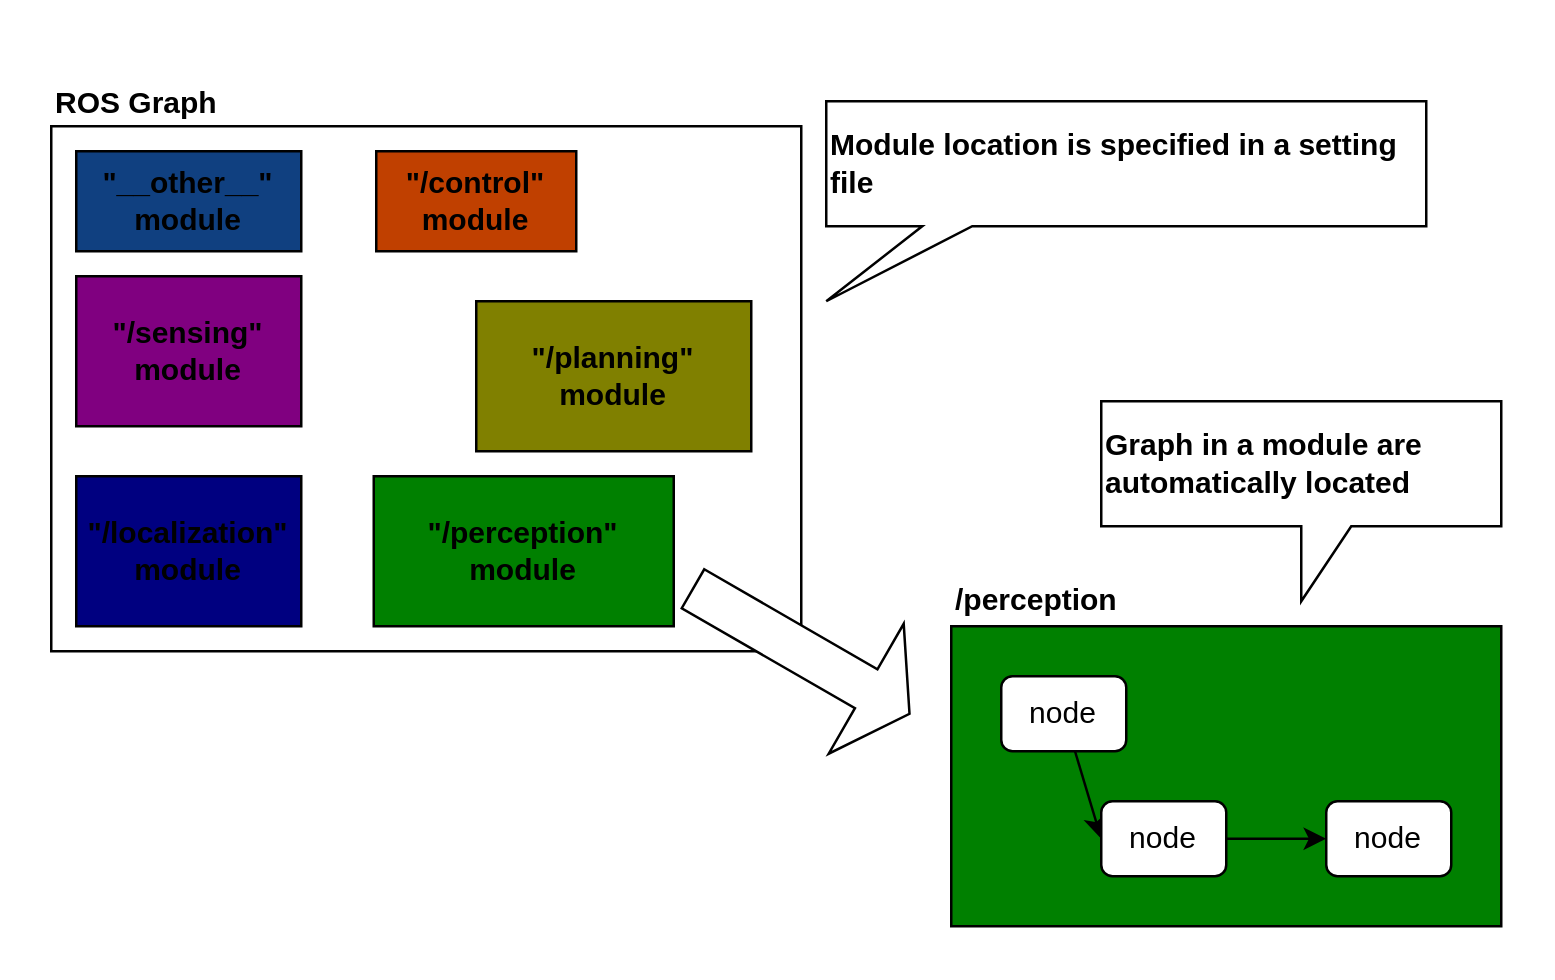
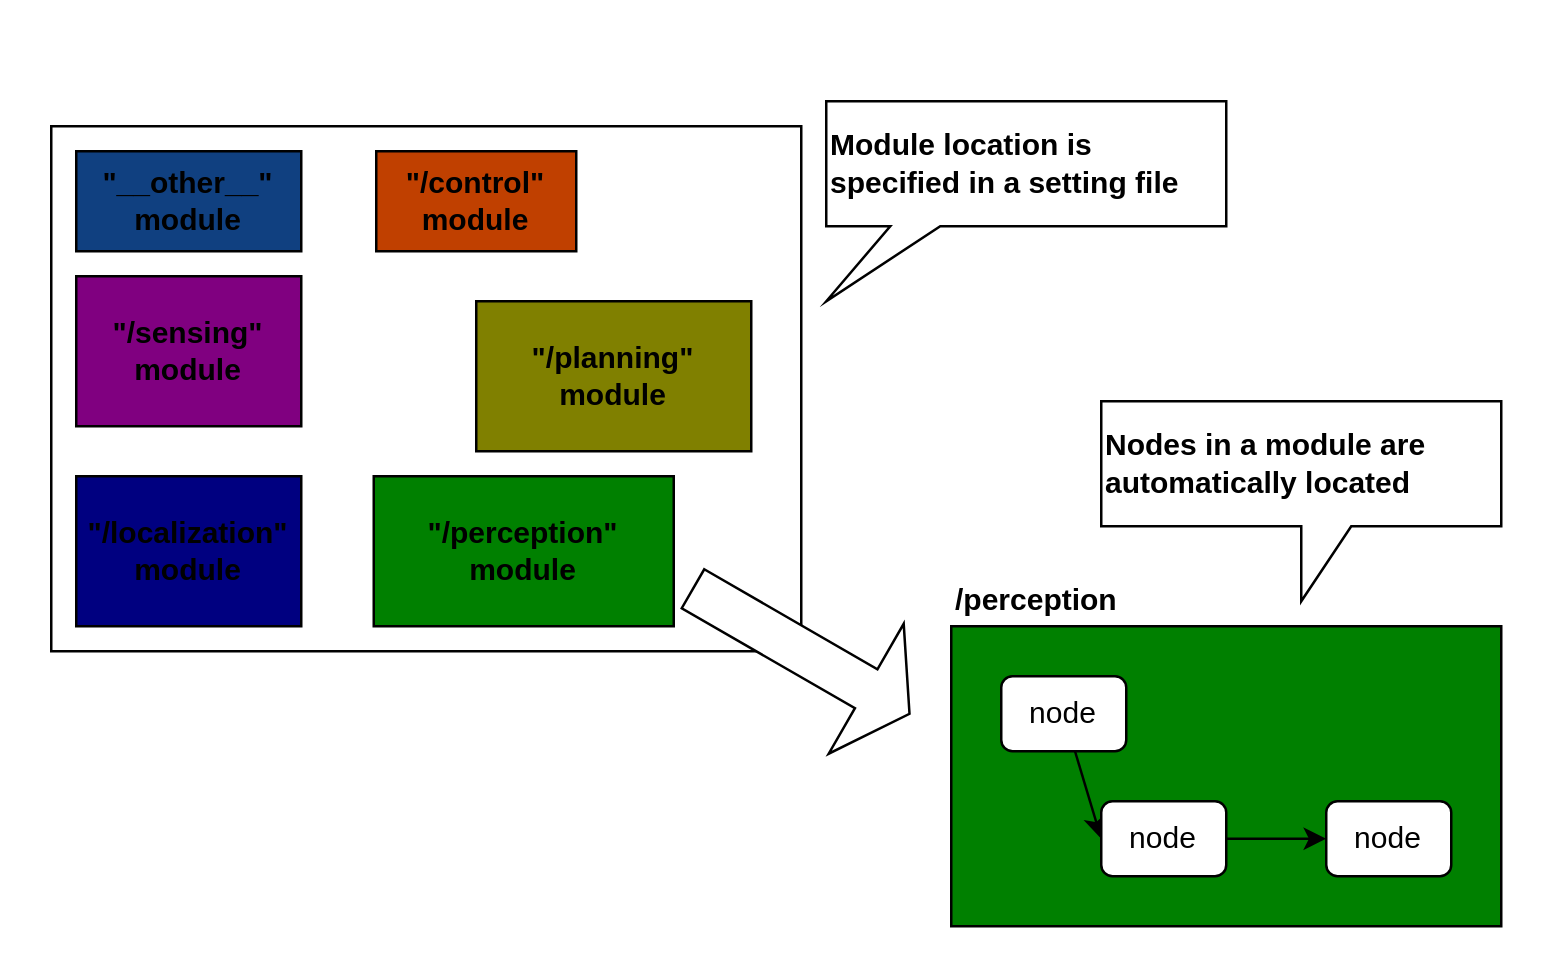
  <mxCell id="0" />
  <mxCell id="1" parent="0" />
  <mxCell id="2" value="" style="rounded=0;whiteSpace=wrap;html=1;" parent="1" vertex="1"><mxGeometry x="20" y="50" width="300" height="210" as="geometry" /></mxCell>
  <mxCell id="3" value="&quot;/sensing&quot;&lt;br&gt;module" style="rounded=0;whiteSpace=wrap;html=1;fillColor=#800080;fontStyle=1" parent="1" vertex="1"><mxGeometry x="30" y="110" width="90" height="60" as="geometry" /></mxCell>
  <mxCell id="4" value="&quot;/localization&quot;&lt;br&gt;module" style="rounded=0;whiteSpace=wrap;html=1;fillColor=#000080;fontStyle=1" parent="1" vertex="1"><mxGeometry x="30" y="190" width="90" height="60" as="geometry" /></mxCell>
  <mxCell id="5" value="&quot;/perception&quot;&lt;br&gt;module" style="rounded=0;whiteSpace=wrap;html=1;gradientColor=none;fillColor=#008000;fontStyle=1" parent="1" vertex="1"><mxGeometry x="149" y="190" width="120" height="60" as="geometry" /></mxCell>
  <mxCell id="6" value="&quot;/planning&quot;&lt;br&gt;module" style="rounded=0;whiteSpace=wrap;html=1;fillColor=#808000;fontStyle=1" parent="1" vertex="1"><mxGeometry x="190" y="120" width="110" height="60" as="geometry" /></mxCell>
  <mxCell id="7" value="&quot;/control&quot;&lt;br&gt;module" style="rounded=0;whiteSpace=wrap;html=1;fillColor=#c04000;gradientColor=none;fontStyle=1" parent="1" vertex="1"><mxGeometry x="150" y="60" width="80" height="40" as="geometry" /></mxCell>
  <mxCell id="8" value="&quot;__other__&quot;&lt;br&gt;module" style="rounded=0;whiteSpace=wrap;html=1;fillColor=#104080;fontStyle=1" parent="1" vertex="1"><mxGeometry x="30" y="60" width="90" height="40" as="geometry" /></mxCell>
  <mxCell id="9" value="" style="rounded=0;whiteSpace=wrap;html=1;fillColor=#008000;" parent="1" vertex="1"><mxGeometry x="380" y="250" width="220" height="120" as="geometry" /></mxCell>
  <mxCell id="10" value="" style="shape=singleArrow;direction=south;whiteSpace=wrap;html=1;rotation=-60;" parent="1" vertex="1"><mxGeometry x="290" y="210" width="60" height="100" as="geometry" /></mxCell>
  <mxCell id="11" style="edgeStyle=none;html=1;entryX=0;entryY=0.5;entryDx=0;entryDy=0;" parent="1" source="12" target="14" edge="1"><mxGeometry relative="1" as="geometry" /></mxCell>
  <mxCell id="12" value="node" style="rounded=1;whiteSpace=wrap;html=1;" parent="1" vertex="1"><mxGeometry x="400" y="270" width="50" height="30" as="geometry" /></mxCell>
  <mxCell id="13" style="edgeStyle=none;html=1;" parent="1" source="14" target="15" edge="1"><mxGeometry relative="1" as="geometry" /></mxCell>
  <mxCell id="14" value="node" style="rounded=1;whiteSpace=wrap;html=1;" parent="1" vertex="1"><mxGeometry x="440" y="320" width="50" height="30" as="geometry" /></mxCell>
  <mxCell id="15" value="node" style="rounded=1;whiteSpace=wrap;html=1;" parent="1" vertex="1"><mxGeometry x="530" y="320" width="50" height="30" as="geometry" /></mxCell>
- <mxCell id="16" value="Graph in a module are automatically located" style="shape=callout;whiteSpace=wrap;html=1;perimeter=calloutPerimeter;align=left;fontStyle=1" parent="1" vertex="1"><mxGeometry x="440" y="160" width="160" height="80" as="geometry" /></mxCell>
- <mxCell id="17" value="ROS Graph" style="text;html=1;strokeColor=none;fillColor=none;align=left;verticalAlign=bottom;whiteSpace=wrap;rounded=0;fontStyle=1" parent="1" vertex="1"><mxGeometry x="20" y="20" width="90" height="30" as="geometry" /></mxCell>
+ <mxCell id="16" value="Nodes in a module are automatically located" style="shape=callout;whiteSpace=wrap;html=1;perimeter=calloutPerimeter;align=left;fontStyle=1" parent="1" vertex="1"><mxGeometry x="440" y="160" width="160" height="80" as="geometry" /></mxCell>
  <mxCell id="18" value="/perception" style="text;html=1;strokeColor=none;fillColor=none;align=left;verticalAlign=bottom;whiteSpace=wrap;rounded=0;fontStyle=1" parent="1" vertex="1"><mxGeometry x="380" y="219" width="90" height="30" as="geometry" /></mxCell>
- <mxCell id="19" value="Module location is specified in a setting file" style="shape=callout;whiteSpace=wrap;html=1;perimeter=calloutPerimeter;align=left;fontStyle=1;size=30;position=0.16;position2=0;" vertex="1" parent="1"><mxGeometry x="330" y="40" width="240" height="80" as="geometry" /></mxCell>
+ <mxCell id="19" value="Module location is specified in a setting file" style="shape=callout;whiteSpace=wrap;html=1;perimeter=calloutPerimeter;align=left;fontStyle=1;size=30;position=0.16;position2=0;" vertex="1" parent="1"><mxGeometry x="330" y="40" width="160" height="80" as="geometry" /></mxCell>
